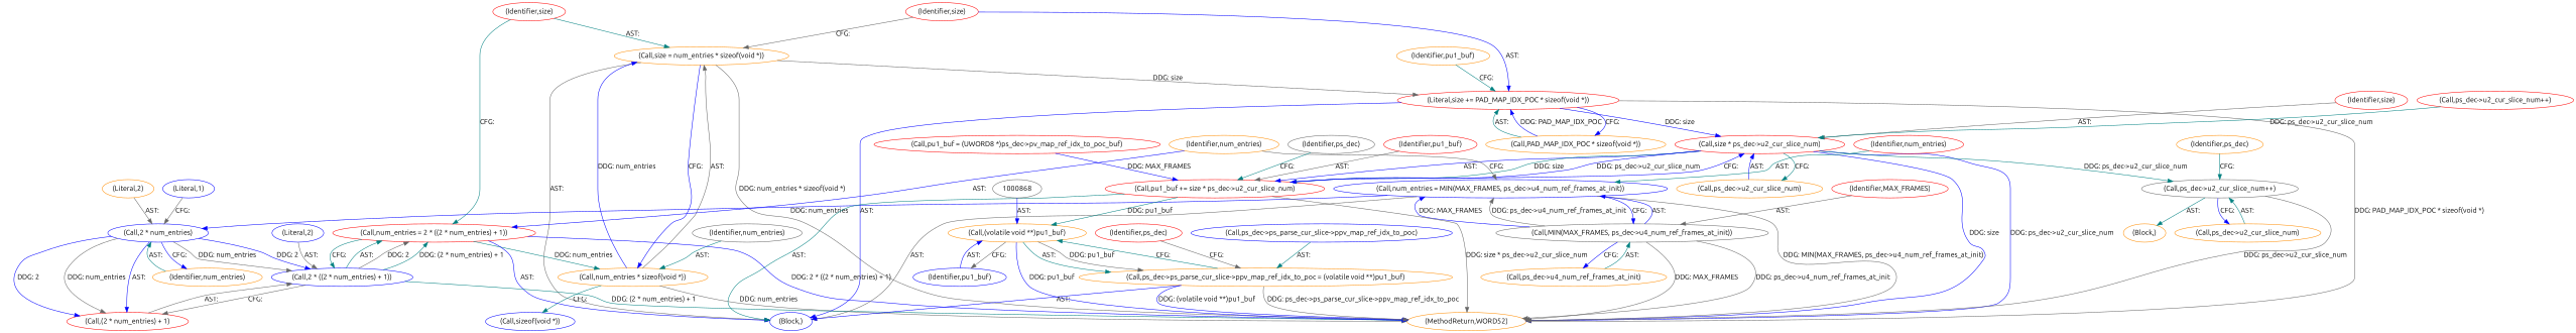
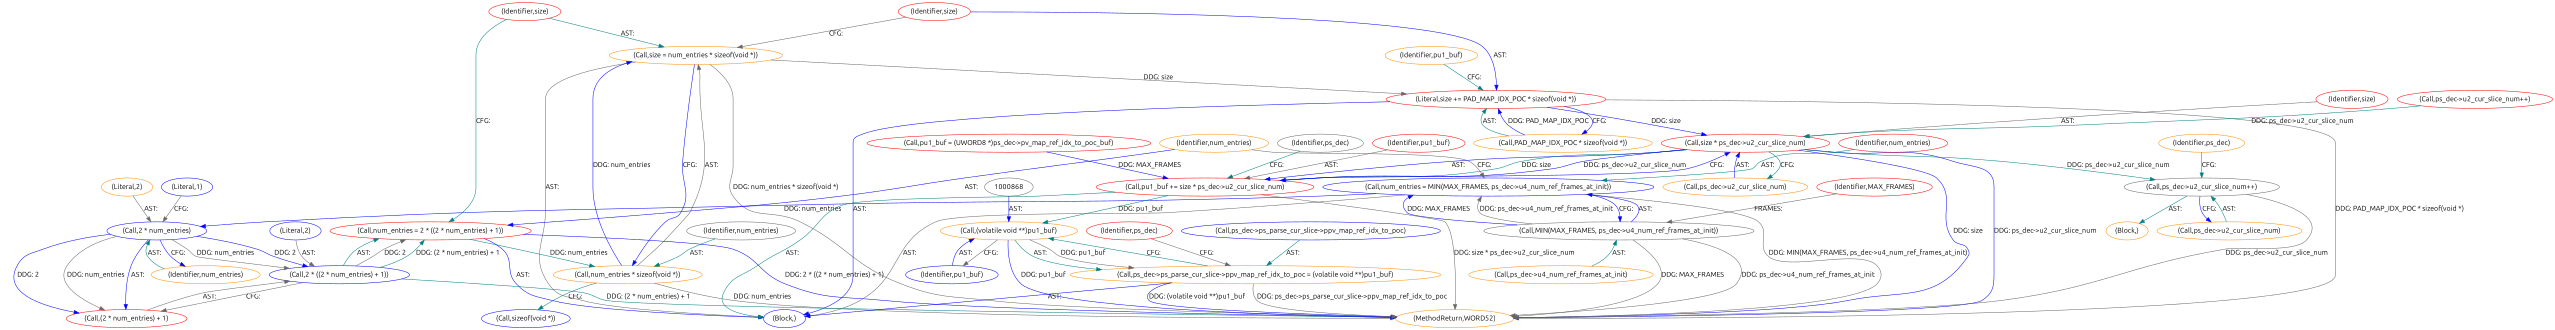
  digraph {
    fontname=Ubuntu
    node [color=darkorange fontname=Ubuntu]
    edge [color=blue fontname=Ubuntu]
    n1 [label="(Call,size = num_entries * sizeof(void *))"]
    n2 [label="(Call,num_entries * sizeof(void *))"]
    n3 [color=red label="(Literal,size += PAD_MAP_IDX_POC * sizeof(void *))"]
    n4 [color=blue label="(Block,)"]
    n5 [label="(MethodReturn,WORD52)"]
    n6 [color=blue label="(Call,sizeof(void *))"]
    n7 [color=red label="(Call,size * ps_dec->u2_cur_slice_num)"]
    n8 [label="(Call,PAD_MAP_IDX_POC * sizeof(void *))"]
    n9 [color=red label="(Call,num_entries = 2 * ((2 * num_entries) + 1))"]
    n10 [color=blue label="(Call,2 * ((2 * num_entries) + 1))"]
    n11 [color=red label="(Call,(2 * num_entries) + 1)"]
    n12 [color=blue label="(Call,2 * num_entries)"]
    n13 [label="(Identifier,num_entries)"]
    n14 [color=blue label="(Call,num_entries = MIN(MAX_FRAMES, ps_dec->u4_num_ref_frames_at_init))"]
    n15 [color=gray40 label="(Call,MIN(MAX_FRAMES, ps_dec->u4_num_ref_frames_at_init))"]
    n16 [label="(Call,ps_dec->u4_num_ref_frames_at_init)"]
    n17 [color=red label="(Call,pu1_buf += size * ps_dec->u2_cur_slice_num)"]
    n18 [color=gray40 label="(Call,ps_dec->u2_cur_slice_num++)"]
    n19 [label="(Call,ps_dec->u2_cur_slice_num)"]
    n20 [label="(Call,(volatile void **)pu1_buf)"]
    n21 [label="(Call,ps_dec->u2_cur_slice_num)"]
    n22 [label="(Block,)"]
    n23 [label="(Call,ps_dec->ps_parse_cur_slice->ppv_map_ref_idx_to_poc = (volatile void **)pu1_buf)"]
    n24 [color=blue label="(Identifier,pu1_buf)"]
    n25 [color=blue label="(Literal,1)"]
    n26 [color=red label="(Identifier,size)"]
    n27 [label="(Identifier,num_entries)"]
    n28 [color=gray40 label="(Identifier,ps_dec)"]
    n29 [label="(Literal,2)"]
    n30 [color=blue label="(Literal,2)"]
    n31 [label="(Identifier,pu1_buf)"]
    n32 [color=blue label="(Call,ps_dec->ps_parse_cur_slice->ppv_map_ref_idx_to_poc)"]
    n33 [label="(Identifier,ps_dec)"]
    n34 [color=red label="(Identifier,pu1_buf)"]
    n35 [color=red label="(Identifier,ps_dec)"]
    n36 [color=red label="(Call,ps_dec->u2_cur_slice_num++)"]
    n37 [color=red label="(Identifier,MAX_FRAMES)"]
    n38 [color=red label="(Identifier,num_entries)"]
    n39 [color=red label="(Identifier,size)"]
    n40 [color=gray40 label="(Identifier,num_entries)"]
    n41 [color=red label="(Call,pu1_buf = (UWORD8 *)ps_dec->pv_map_ref_idx_to_poc_buf)"]
    n42 [color=red label="(Identifier,size)"]
    1000868 [color=gray40]
    n1 -> n2 [label="CFG: "]
    n1 -> n3 [color=gray40 label="DDG: size"]
    n1 -> n4 [color=gray40 label="AST: "]
    n1 -> n5 [color=gray40 label="DDG: num_entries * sizeof(void *)"]
    n2 -> n1 [color=gray40 label="AST: "]
    n2 -> n1 [label="DDG: num_entries"]
    n2 -> n5 [color=gray40 label="DDG: num_entries"]
    n2 -> n6 [color=teal label="CFG: "]
    n3 -> n4 [label="AST: "]
    n3 -> n5 [color=gray40 label="DDG: PAD_MAP_IDX_POC * sizeof(void *)"]
    n3 -> n7 [label="DDG: size"]
    n3 -> n8 [label="CFG: "]
    n7 -> n5 [label="DDG: ps_dec->u2_cur_slice_num"]
    n7 -> n5 [label="DDG: size"]
    n7 -> n17 [label="AST: "]
    n7 -> n17 [color=teal label="DDG: size"]
    n7 -> n17 [label="DDG: ps_dec->u2_cur_slice_num"]
    n7 -> n18 [color=teal label="DDG: ps_dec->u2_cur_slice_num"]
    n7 -> n19 [color=teal label="CFG: "]
    n8 -> n3 [color=teal label="AST: "]
    n8 -> n3 [label="DDG: PAD_MAP_IDX_POC"]
    n9 -> n2 [color=teal label="DDG: num_entries"]
    n9 -> n4 [label="AST: "]
    n9 -> n5 [label="DDG: 2 * ((2 * num_entries) + 1)"]
-   n9 -> n10 [color=teal label="CFG: "]
    n10 -> n5 [color=teal label="DDG: (2 * num_entries) + 1"]
    n10 -> n9 [color=teal label="AST: "]
    n10 -> n9 [color=gray40 label="DDG: 2"]
    n10 -> n9 [color=teal label="DDG: (2 * num_entries) + 1"]
    n10 -> n11 [color=gray40 label="CFG: "]
    n11 -> n10 [color=gray40 label="AST: "]
    n12 -> n10 [label="DDG: 2"]
    n12 -> n10 [color=gray40 label="DDG: num_entries"]
    n12 -> n11 [label="AST: "]
    n12 -> n11 [label="DDG: 2"]
    n12 -> n11 [color=gray40 label="DDG: num_entries"]
    n12 -> n13 [label="CFG: "]
    n13 -> n12 [color=teal label="AST: "]
    n14 -> n4 [color=gray40 label="AST: "]
    n14 -> n5 [color=gray40 label="DDG: MIN(MAX_FRAMES, ps_dec->u4_num_ref_frames_at_init)"]
    n14 -> n12 [label="DDG: num_entries"]
    n14 -> n15 [label="CFG: "]
    n15 -> n5 [color=gray40 label="DDG: ps_dec->u4_num_ref_frames_at_init"]
    n15 -> n5 [color=gray40 label="DDG: MAX_FRAMES"]
    n15 -> n14 [label="AST: "]
    n15 -> n14 [label="DDG: MAX_FRAMES"]
    n15 -> n14 [color=gray40 label="DDG: ps_dec->u4_num_ref_frames_at_init"]
-   n15 -> n16 [label="CFG: "]
    n16 -> n15 [color=teal label="AST: "]
    n17 -> n4 [color=teal label="AST: "]
    n17 -> n5 [color=gray40 label="DDG: size * ps_dec->u2_cur_slice_num"]
    n17 -> n7 [label="CFG: "]
    n17 -> n20 [color=teal label="DDG: pu1_buf"]
    n18 -> n5 [color=gray40 label="DDG: ps_dec->u2_cur_slice_num"]
    n18 -> n21 [label="CFG: "]
    n18 -> n22 [color=teal label="AST: "]
    n19 -> n7 [label="AST: "]
    n20 -> n5 [label="DDG: pu1_buf"]
    n20 -> n23 [color=teal label="AST: "]
    n20 -> n23 [color=gray40 label="DDG: pu1_buf"]
    n20 -> n24 [color=gray40 label="CFG: "]
    n21 -> n18 [color=teal label="AST: "]
    n23 -> n4 [label="AST: "]
    n23 -> n5 [label="DDG: (volatile void **)pu1_buf"]
    n23 -> n5 [color=gray40 label="DDG: ps_dec->ps_parse_cur_slice->ppv_map_ref_idx_to_poc"]
    n23 -> n20 [color=teal label="CFG: "]
    n24 -> n20 [label="AST: "]
    n25 -> n12 [color=gray40 label="CFG: "]
    n26 -> n7 [color=gray40 label="AST: "]
    n27 -> n9 [label="AST: "]
    n27 -> n14 [color=gray40 label="CFG: "]
    n28 -> n17 [color=teal label="CFG: "]
    n29 -> n12 [color=gray40 label="AST: "]
    n30 -> n10 [color=gray40 label="AST: "]
    n31 -> n3 [color=teal label="CFG: "]
    n32 -> n23 [color=teal label="AST: "]
    n33 -> n18 [color=teal label="CFG: "]
    n34 -> n17 [color=gray40 label="AST: "]
    n35 -> n23 [color=gray40 label="CFG: "]
    n36 -> n7 [color=teal label="DDG: ps_dec->u2_cur_slice_num"]
-   n37 -> n15 [color=gray40 label="AST: "]
+   n37 -> n15 [color=gray40 label="FRAMES: "]
    n38 -> n14 [color=teal label="AST: "]
    n39 -> n1 [color=teal label="AST: "]
    n39 -> n9 [color=teal label="CFG: "]
    n40 -> n2 [color=teal label="AST: "]
    n41 -> n17 [label="DDG: MAX_FRAMES"]
    n42 -> n1 [color=gray40 label="CFG: "]
    n42 -> n3 [label="AST: "]
    1000868 -> n20 [label="AST: "]
  }
